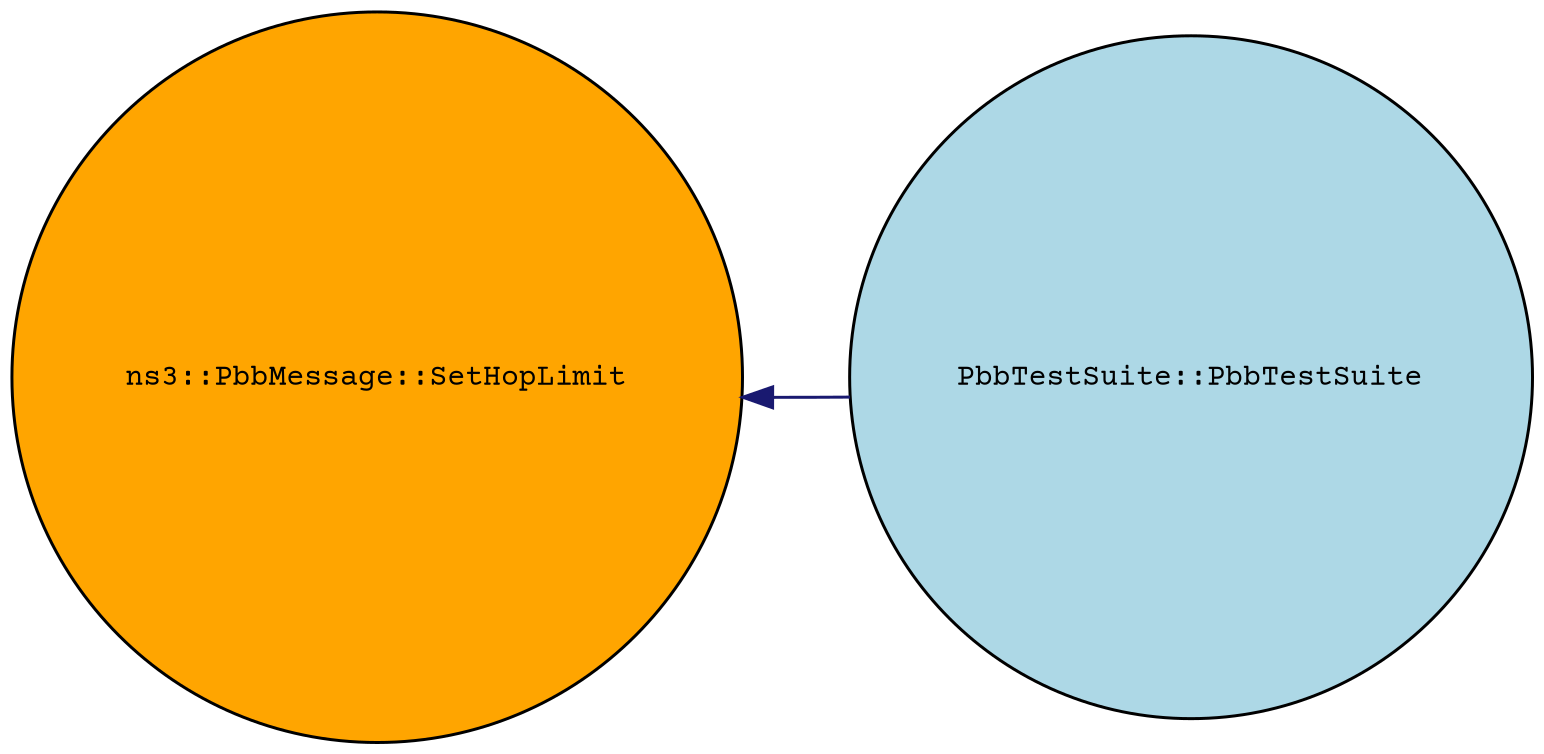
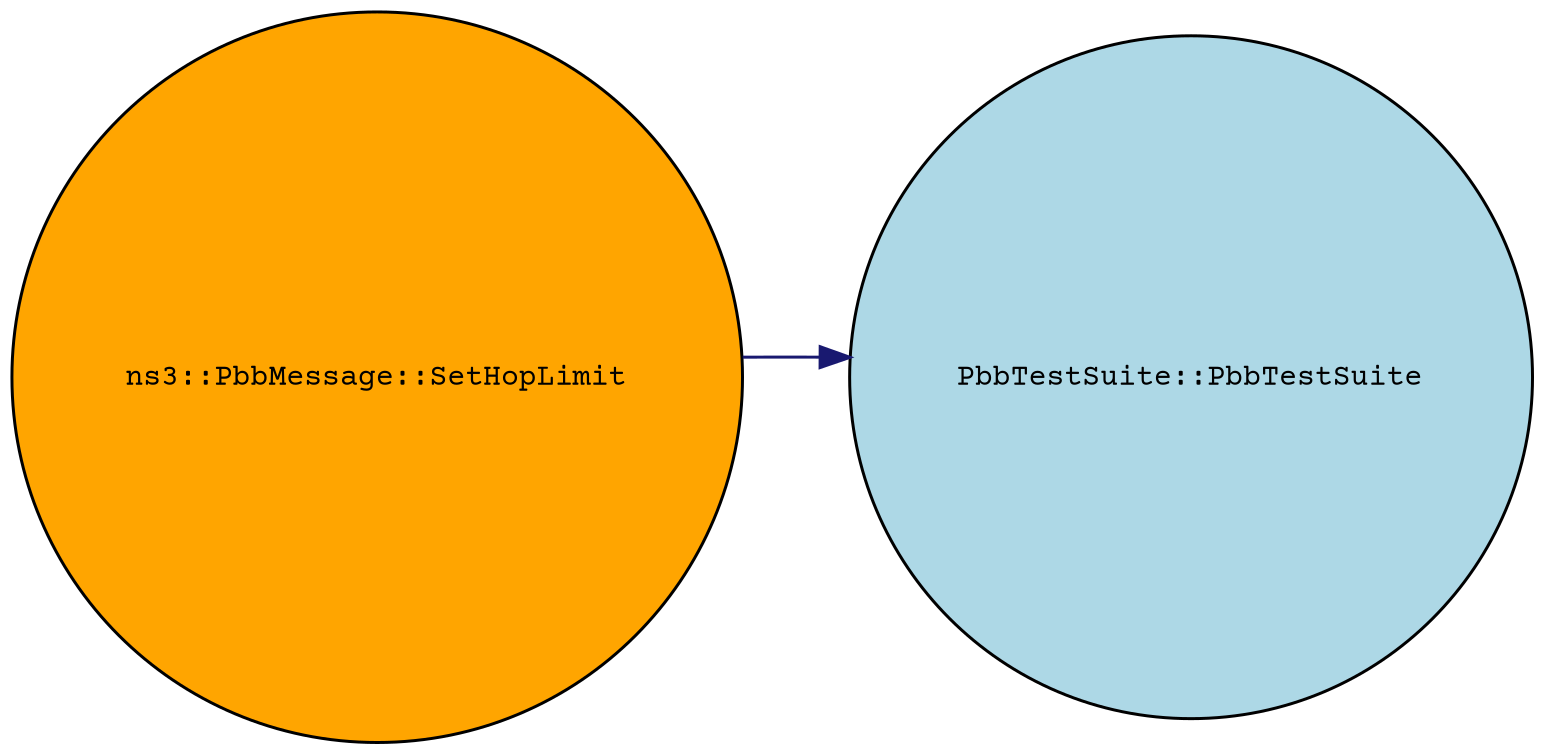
  digraph {
    rankdir=LR
    fontname="Courier Prime"
    node [color=black fontname="Courier Prime" fontsize=10 shape=circle style=filled]
    n1 [fillcolor=orange fontcolor=black height=0.2 label="ns3::PbbMessage::SetHopLimit" width=0.4]
    n2 [fillcolor=lightblue height=0.2 label="PbbTestSuite::PbbTestSuite" width=0.4]
-   n1 -> n2 [color=midnightblue dir=back fontname="Courier Prime" fontsize=10 labelfontname=Helvetica labelfontsize=10 style=solid]
+   n2 -> n1 [color=midnightblue dir=back fontname="Courier Prime" fontsize=10 labelfontname=Helvetica labelfontsize=10 style=solid]
  }
